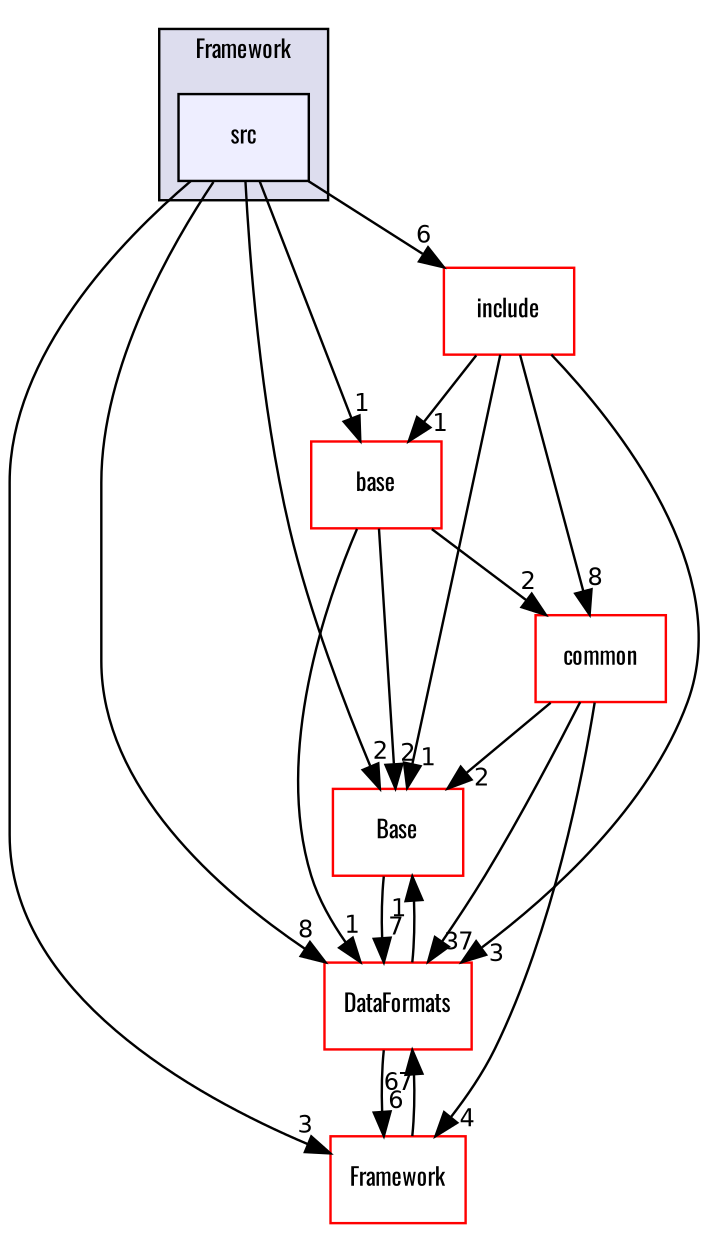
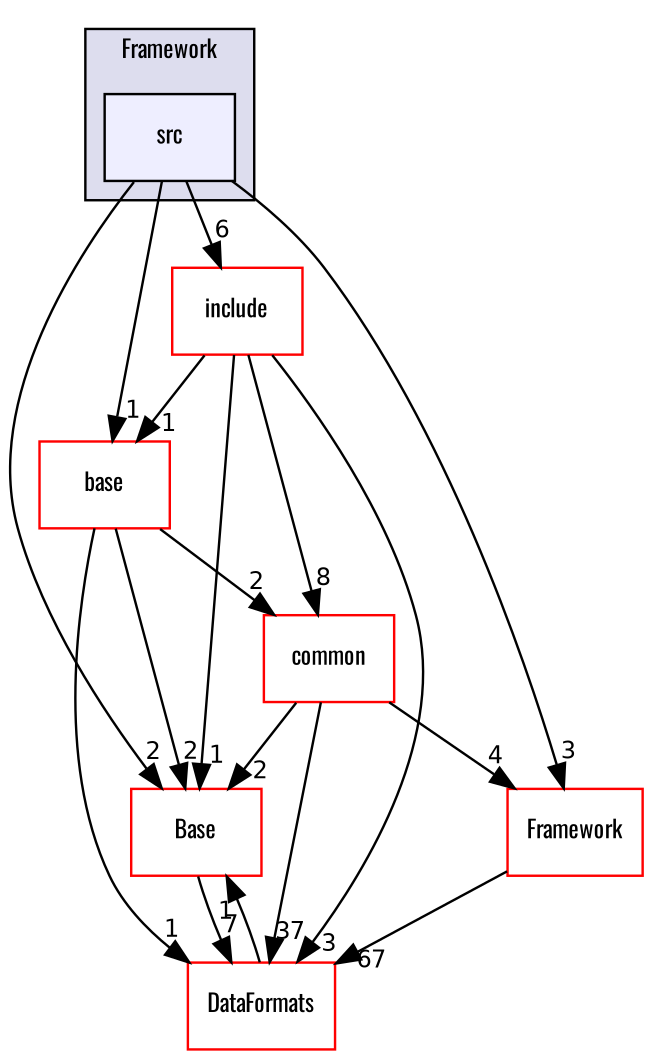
  digraph {
    compound=true
    fontname=Oswald
    node [fontname=Oswald fontsize=10 shape=box color=red]
    edge [fontname=Oswald headlabel=1 labeldistance=1.5 labelfontname=Helvetica labelfontsize=10]
    n1 [fillcolor="#eeeeff" label=src pencolor=black style=filled color=""]
    n2 [label=base]
    n3 [label=Base]
    n4 [label=include]
    n5 [label=Framework]
    n6 [label=DataFormats]
    n7 [label=common]
    subgraph cluster_1 {
      bgcolor="#ddddee"
      fontsize=10
      label=Framework
      pencolor=black
      n1
    }
    n1 -> n2
    n1 -> n3 [headlabel=2]
    n1 -> n4 [headlabel=6]
    n1 -> n5 [headlabel=3]
-   n1 -> n6 [headlabel=8]
    n2 -> n3 [headlabel=2]
    n2 -> n6
    n2 -> n7 [headlabel=2]
    n3 -> n6 [headlabel=7]
    n4 -> n2
    n4 -> n3
    n4 -> n6 [headlabel=3]
    n4 -> n7 [headlabel=8]
    n5 -> n6 [headlabel=67]
    n6 -> n3
-   n6 -> n5 [headlabel=6]
    n7 -> n3 [headlabel=2]
    n7 -> n5 [headlabel=4]
    n7 -> n6 [headlabel=37]
  }
